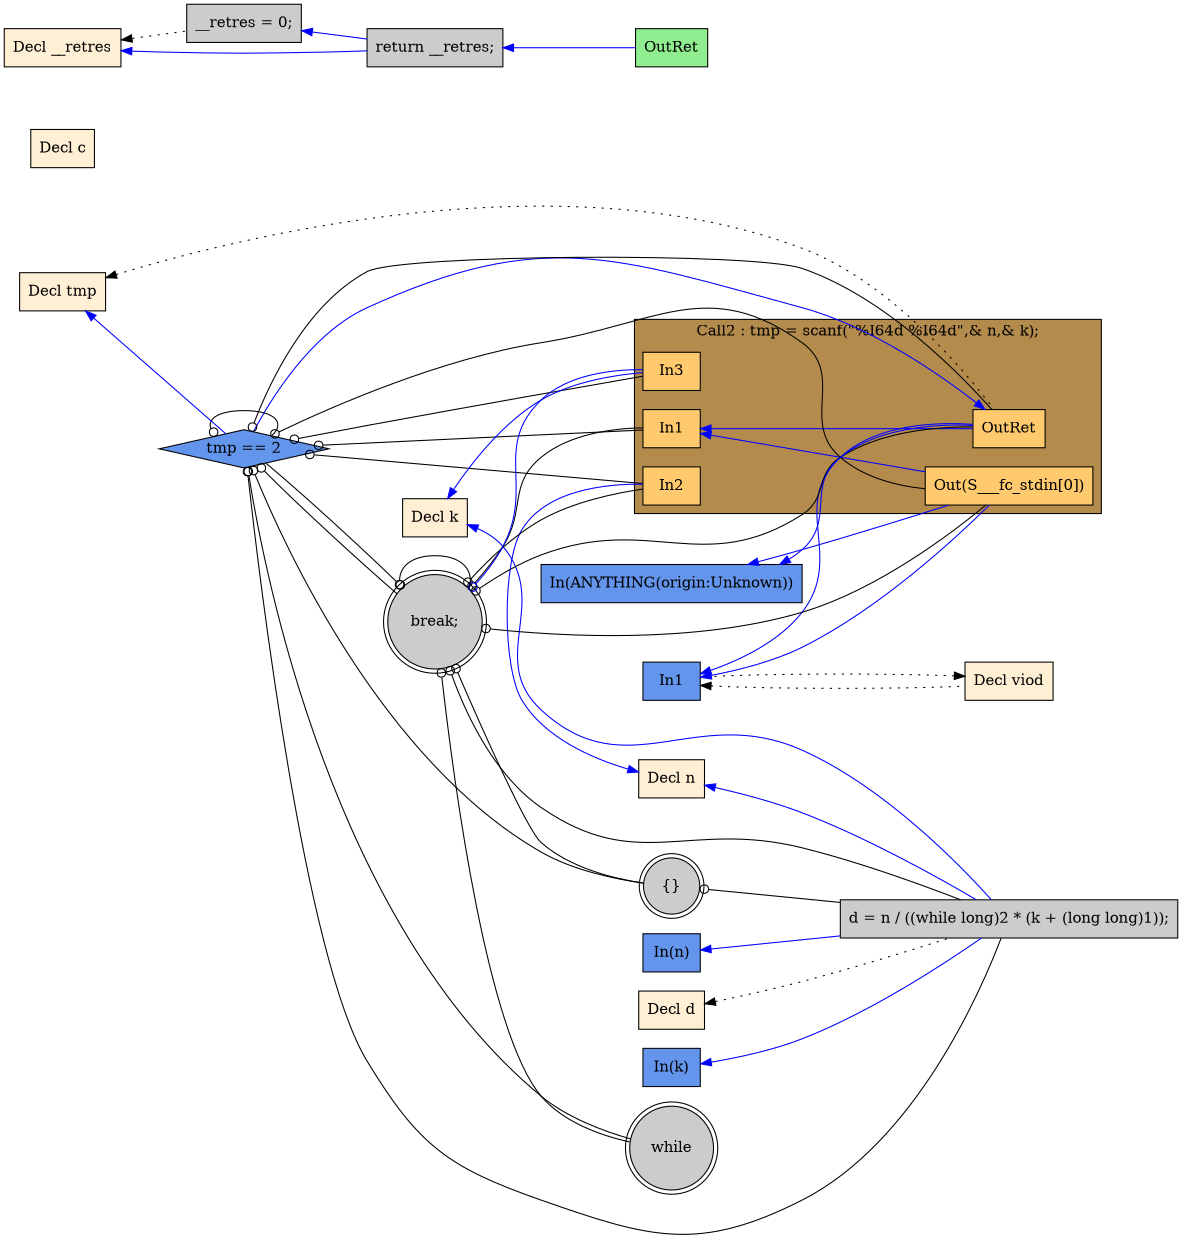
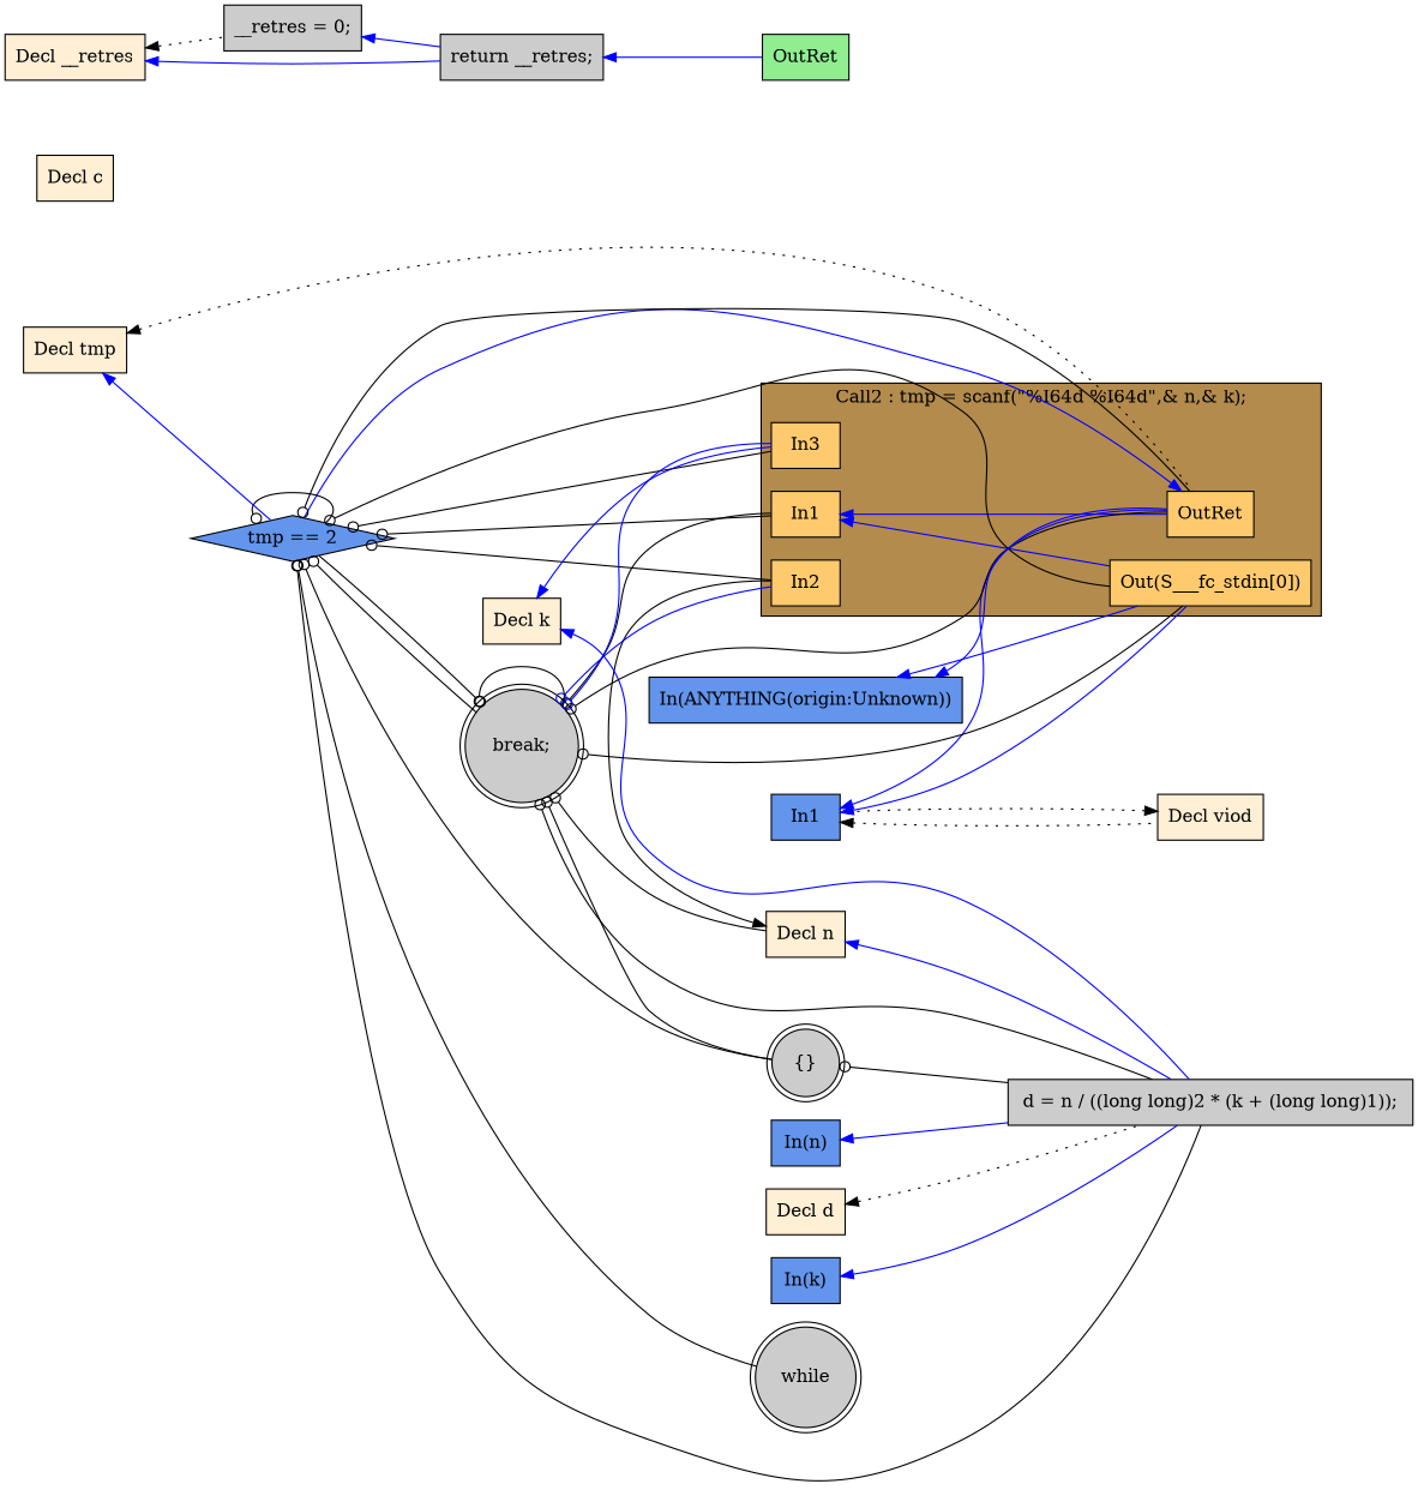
  digraph {
    rankdir=LR
    node [fillcolor="#FFEFD5" shape=box style=filled]
    edge [color="#000000" dir=back]
    n1 [fillcolor="#FFCA6E" label=In1]
    n2 [fillcolor="#FFCA6E" label=In2]
    n3 [fillcolor="#FFCA6E" label=In3]
    n4 [fillcolor="#FFCA6E" label="Out(S___fc_stdin[0])"]
    n5 [fillcolor="#FFCA6E" label=OutRet]
    n6 [fillcolor="#6495ED" label="tmp == 2" shape=diamond]
    n7 [label="Decl viod"]
    n8 [fillcolor="#6495ED" label=In1]
    n9 [label="Decl n"]
-   n10 [fillcolor="#CCCCCC" label="d = n / ((while long)2 * (k + (long long)1));"]
+   n10 [fillcolor="#CCCCCC" label="d = n / ((long long)2 * (k + (long long)1));"]
    n11 [label="Decl k"]
    n12 [label="Decl c"]
    n13 [label="Decl d"]
    n14 [label="Decl tmp"]
    n15 [fillcolor="#CCCCCC" label=while shape=doublecircle]
    n16 [fillcolor="#CCCCCC" label="{}" shape=doublecircle]
    n17 [fillcolor="#CCCCCC" label="break;" shape=doublecircle]
    n18 [label="Decl __retres"]
    n19 [fillcolor="#CCCCCC" label="__retres = 0;"]
    n20 [fillcolor="#CCCCCC" label="return __retres;"]
    n21 [fillcolor="#90EE90" label=OutRet]
    n22 [fillcolor="#6495ED" label="In(n)"]
    n23 [fillcolor="#6495ED" label="In(k)"]
    n24 [fillcolor="#6495ED" label="In(ANYTHING(origin:Unknown))"]
    subgraph cluster_1 {
      fillcolor="#B38B4D"
      label="Call2 : tmp = scanf(\"%I64d %I64d\",& n,& k);"
      style=filled
      n1
      n2
      n3
      n4
      n5
    }
    n1 -> n4 [color="#0000FF"]
    n1 -> n5 [color="#0000FF"]
    n5 -> n6 [color="#0000FF"]
    n6 -> n1 [arrowtail=odot]
    n6 -> n2 [arrowtail=odot]
    n6 -> n3 [arrowtail=odot]
    n6 -> n4 [arrowtail=odot]
    n6 -> n5 [arrowtail=odot]
    n6 -> n6 [arrowtail=odot]
    n6 -> n10 [arrowtail=odot]
    n6 -> n15 [arrowtail=odot]
    n6 -> n16 [arrowtail=odot]
    n6 -> n17 [arrowtail=odot]
    n7 -> n8 [style=dotted]
    n8 -> n4 [color="#0000FF"]
    n8 -> n5 [color="#0000FF"]
    n8 -> n7 [style=dotted]
-   n9 -> n2 [color="#0000FF"]
+   n9 -> n2
    n9 -> n10 [color="#0000FF"]
    n11 -> n3 [color="#0000FF"]
    n11 -> n10 [color="#0000FF"]
    n13 -> n10 [style=dotted]
    n14 -> n5 [style=dotted]
    n14 -> n6 [color="#0000FF"]
    n16 -> n10 [arrowtail=odot]
    n17 -> n1 [arrowtail=odot]
-   n17 -> n2 [arrowtail=odot]
+   n17 -> n2 [arrowtail=odot color="#0000FF"]
    n17 -> n3 [arrowtail=odot color="#0000FF"]
    n17 -> n4 [arrowtail=odot]
    n17 -> n5 [arrowtail=odot]
    n17 -> n6 [arrowtail=odot]
    n17 -> n10 [arrowtail=odot]
-   n17 -> n15 [arrowtail=odot]
+   n17 -> n9 [arrowtail=odot]
    n17 -> n16 [arrowtail=odot]
    n17 -> n17 [arrowtail=odot]
    n18 -> n19 [style=dotted]
    n18 -> n20 [color="#0000FF"]
    n19 -> n20 [color="#0000FF"]
    n20 -> n21 [color="#0000FF"]
    n22 -> n10 [color="#0000FF"]
    n23 -> n10 [color="#0000FF"]
    n24 -> n4 [color="#0000FF"]
    n24 -> n5 [color="#0000FF"]
  }
